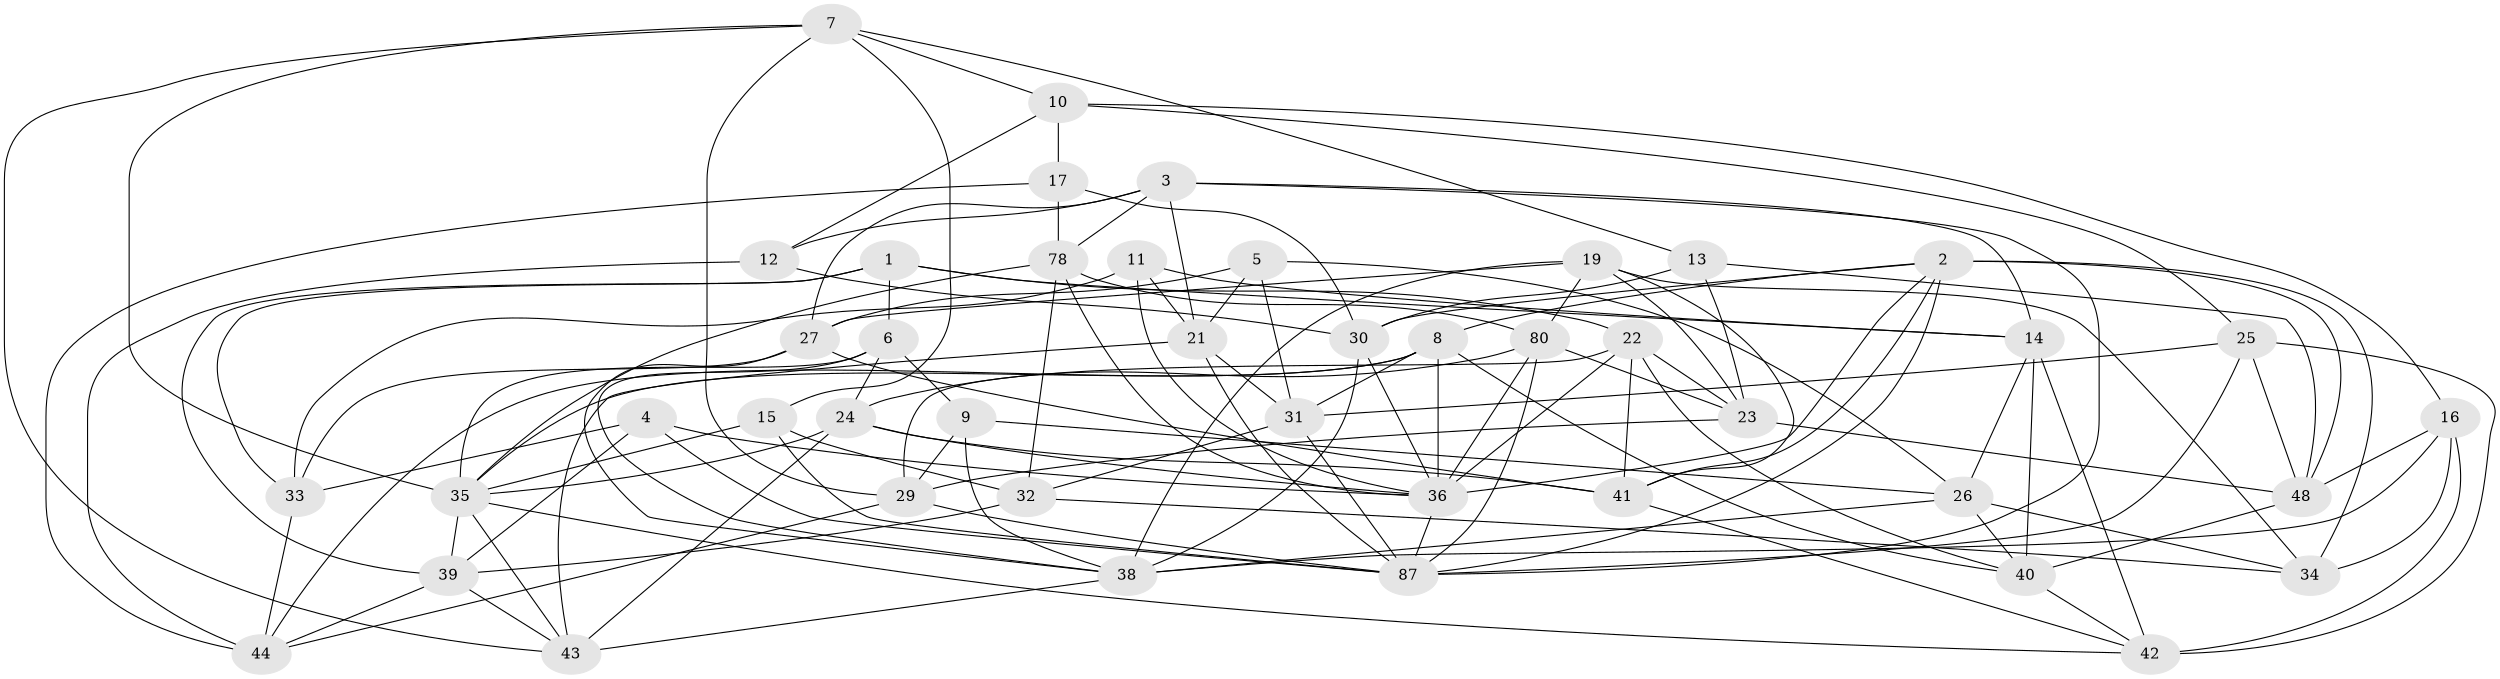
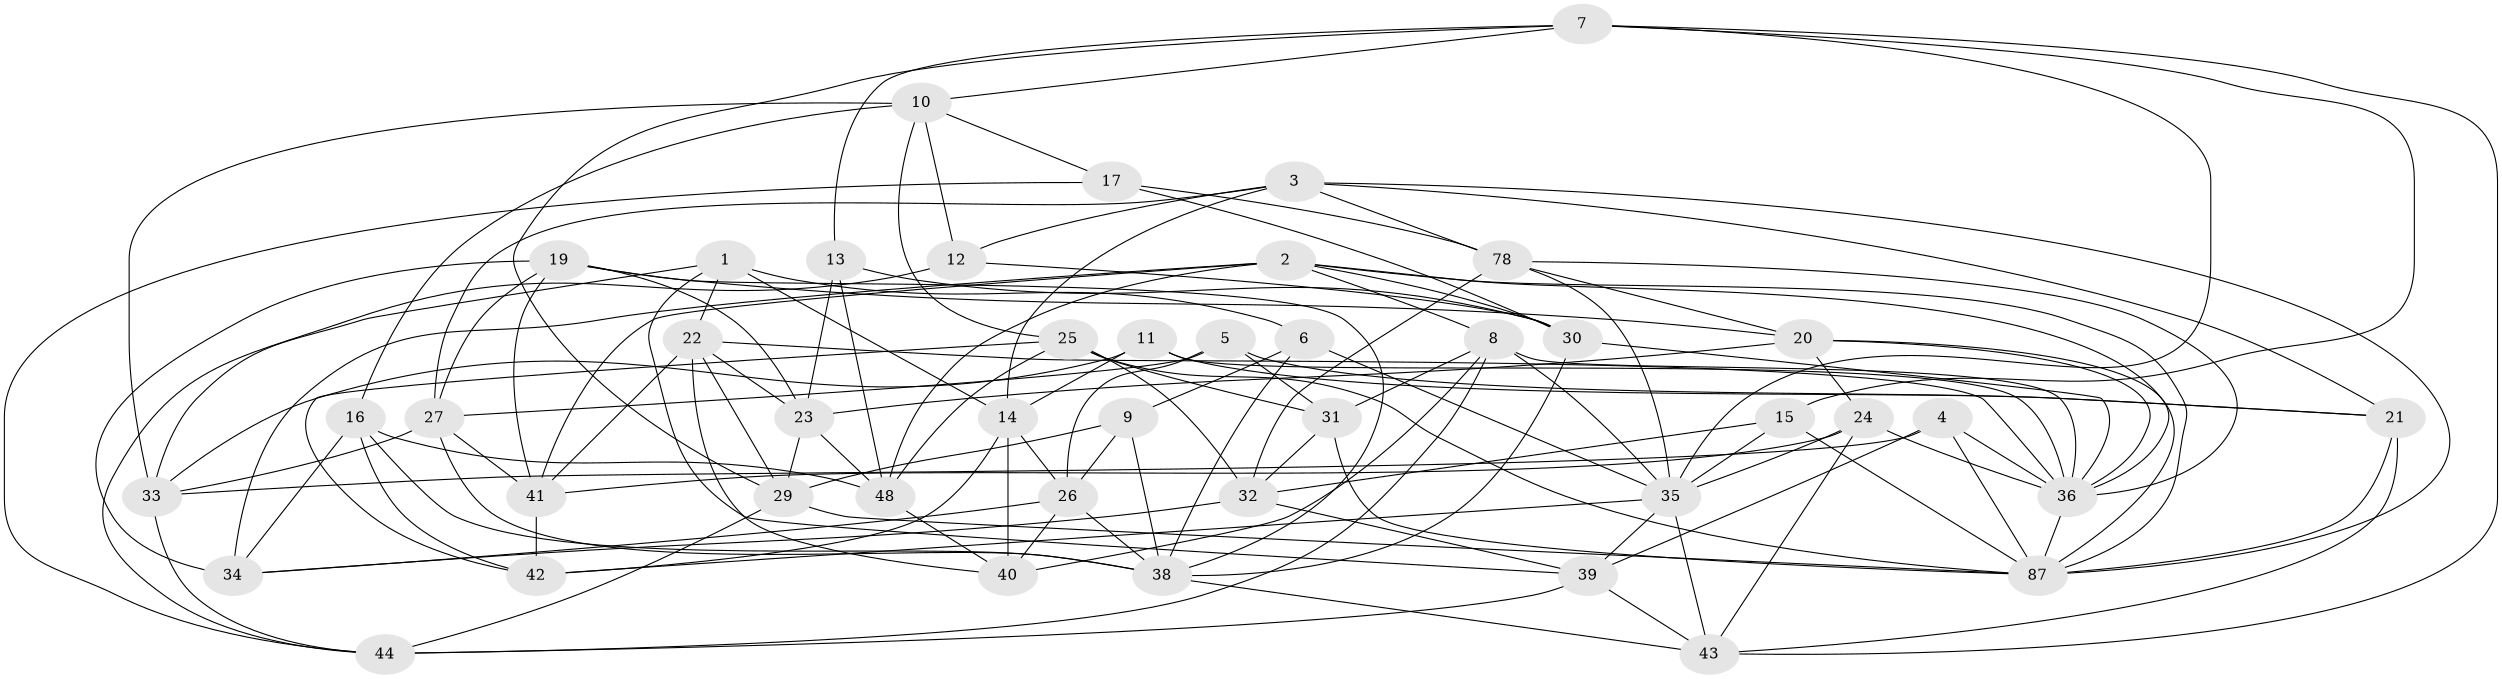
  graph {
    node [color=gray90 style=filled]
    edge [weight=1.0]
    1
    6
    14
    22
    33
    39
    9
    24
    35
    38
    26
    40
    42
    36
    41
    29
    23
    44
    43
    2
    8
    n22 [label=48]
    30
    34
    n25 [label=87]
    31
    3
    12
    n29 [label=78]
    21
    27
    32
-   20 [label=80]
+   20
    4
    5
    7
    10
    13
    15
    16
    17
    25
    11
    19
    1 -- 6
    1 -- 14 [weight=2.0]
    1 -- 22
    1 -- 33
    1 -- 39
    6 -- 9
-   6 -- 24
    6 -- 35 [weight=2.0]
    6 -- 38
    14 -- 26
    14 -- 40
    14 -- 42
    22 -- 40
    22 -- 36
    22 -- 41
    22 -- 29
    22 -- 23
    33 -- 44
    39 -- 44
    39 -- 43
    9 -- 38
    9 -- 26
    9 -- 29
    24 -- 35
    24 -- 36
    24 -- 41
    24 -- 43
    35 -- 39
    35 -- 42
    35 -- 43
    38 -- 43
    26 -- 38
    26 -- 40
    26 -- 34
-   40 -- 42
    36 -- n25
    41 -- 42
    29 -- 44
    29 -- n25
    23 -- 29
    23 -- n22
    2 -- 36
    2 -- 41
    2 -- 8
    2 -- n22
    2 -- 30
    2 -- 34 [weight=2.0]
    2 -- n25
    8 -- 35
    8 -- 40
    8 -- 36
    8 -- 44
    8 -- 31
    n22 -- 40
    30 -- 38
    30 -- 36
    31 -- n25
    31 -- 32
    3 -- 14
    3 -- n25
    3 -- 12
    3 -- n29
    3 -- 21
    3 -- 27
    12 -- 44
    12 -- 30
    n29 -- 35
    n29 -- 36
    n29 -- 32
    n29 -- 20
    21 -- 43
    21 -- n25
-   21 -- 31
    27 -- 33
    27 -- 38
    27 -- 41
    32 -- 39
    32 -- 34
    20 -- 24
    20 -- 36
    20 -- 23
    20 -- n25
    4 -- 33
    4 -- 39
    4 -- 36
    4 -- n25
    5 -- 26
    5 -- 31
    5 -- 21
    5 -- 27
    7 -- 35
    7 -- 29
    7 -- 43
    7 -- 10
    7 -- 13
    7 -- 15
+   10 -- 33
    10 -- 12
    10 -- 16
    10 -- 17
    10 -- 25
    13 -- 23
    13 -- n22
    13 -- 30
    15 -- 35
    15 -- n25
    15 -- 32
    16 -- 38
    16 -- 42
    16 -- n22
    16 -- 34
    17 -- 44
    17 -- 30
    17 -- n29
    25 -- 42
    25 -- n22
    25 -- n25
    25 -- 31
+   25 -- 32
    11 -- 14
    11 -- 33
    11 -- 36
    11 -- 21
    19 -- 38
    19 -- 41
    19 -- 23
    19 -- 34
    19 -- 27
    19 -- 20
  }
